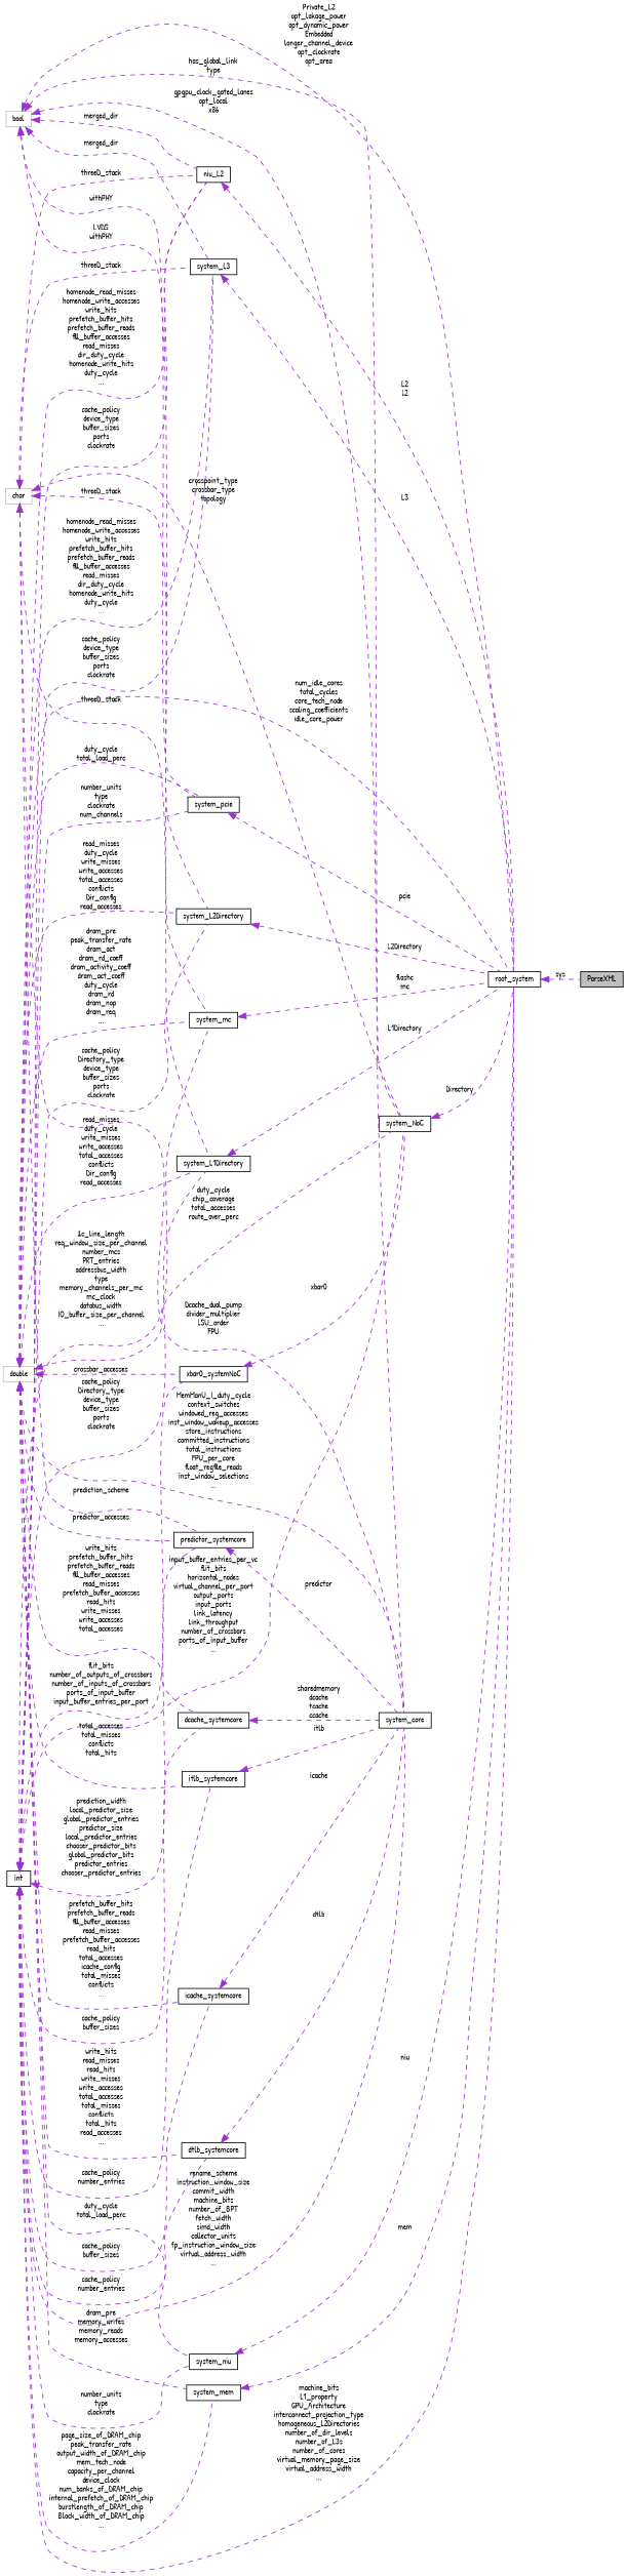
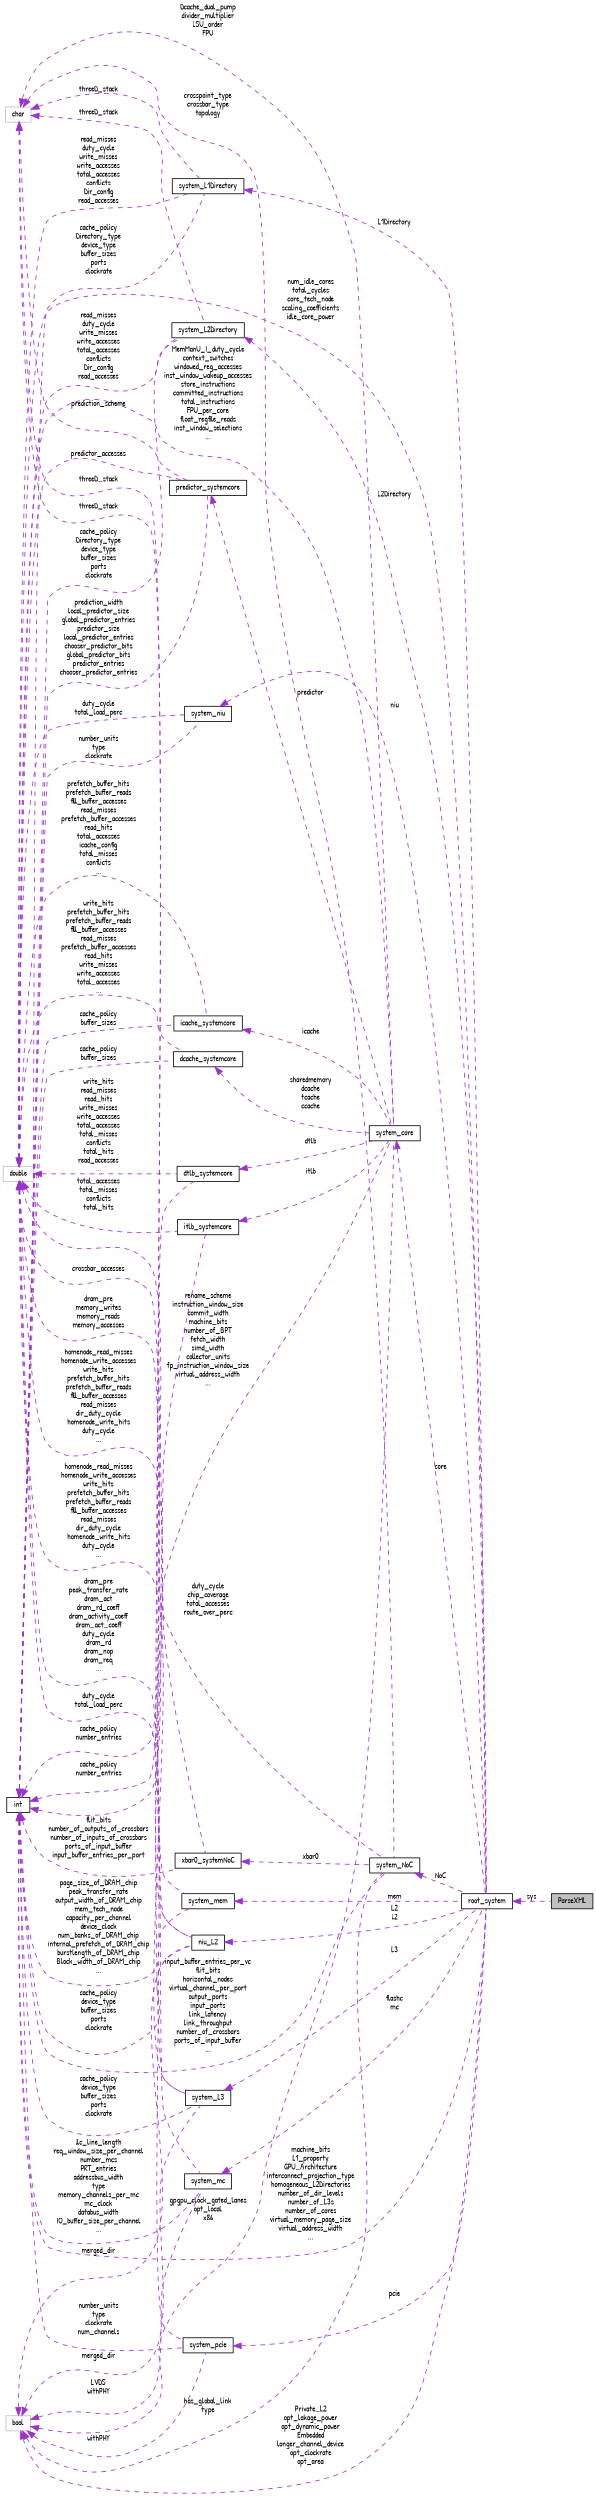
  digraph {
    fontname="Patrick Hand"
    rankdir=LR
    node [color=black fontname="Patrick Hand" fontsize=10 shape=record]
    edge [color=darkorchid3 dir=back fontname="Patrick Hand" fontsize=10 labelfontname=FreeSans labelfontsize=10 style=dashed]
    n1 [fillcolor=grey75 fontcolor=black height=0.2 label=ParseXML style=filled width=0.4]
    n2 [height=0.2 label=root_system width=0.4]
    n3 [height=0.2 label=niu_L2 width=0.4]
    n4 [color=grey75 height=0.2 label=double width=0.4]
    n5 [height=0.2 label=system_L3 width=0.4]
    n6 [height=0.2 label=system_L2Directory width=0.4]
    n7 [height=0.2 label=system_mc width=0.4]
    n8 [height=0.2 label=system_mem width=0.4]
    n9 [height=0.2 label=system_L1Directory width=0.4]
    n10 [height=0.2 label=system_niu width=0.4]
    n11 [height=0.2 label=system_core width=0.4]
    n12 [height=0.2 label=predictor_systemcore width=0.4]
    n13 [height=0.2 label=itlb_systemcore width=0.4]
    n14 [height=0.2 label=icache_systemcore width=0.4]
    n15 [height=0.2 label=dcache_systemcore width=0.4]
    n16 [height=0.2 label=dtlb_systemcore width=0.4]
    n17 [height=0.2 label=system_NoC width=0.4]
    n18 [height=0.2 label=xbar0_systemNoC width=0.4]
    n19 [height=0.2 label=system_pcie width=0.4]
    n20 [color=grey75 height=0.2 label=char width=0.4]
    n21 [height=0.2 label=int width=0.4]
    n22 [color=grey75 height=0.2 label=bool width=0.4]
    n2 -> n1 [label=sys]
    n3 -> n2 [label="L2\nl2"]
    n4 -> n2 [label="num_idle_cores\ntotal_cycles\ncore_tech_node\nscaling_coefficients\nidle_core_power"]
    n4 -> n3 [label="homenode_read_misses\nhomenode_write_accesses\nwrite_hits\nprefetch_buffer_hits\nprefetch_buffer_reads\nfill_buffer_accesses\nread_misses\ndir_duty_cycle\nhomenode_write_hits\nduty_cycle\n..."]
    n4 -> n5 [label="homenode_read_misses\nhomenode_write_accesses\nwrite_hits\nprefetch_buffer_hits\nprefetch_buffer_reads\nfill_buffer_accesses\nread_misses\ndir_duty_cycle\nhomenode_write_hits\nduty_cycle\n..."]
    n4 -> n6 [label="read_misses\nduty_cycle\nwrite_misses\nwrite_accesses\ntotal_accesses\nconflicts\nDir_config\nread_accesses"]
    n4 -> n7 [label="dram_pre\npeak_transfer_rate\ndram_act\ndram_rd_coeff\ndram_activity_coeff\ndram_act_coeff\nduty_cycle\ndram_rd\ndram_nop\ndram_req\n..."]
    n4 -> n8 [label="dram_pre\nmemory_writes\nmemory_reads\nmemory_accesses"]
    n4 -> n9 [label="read_misses\nduty_cycle\nwrite_misses\nwrite_accesses\ntotal_accesses\nconflicts\nDir_config\nread_accesses"]
    n4 -> n10 [label="duty_cycle\ntotal_load_perc"]
    n4 -> n11 [label="MemManU_I_duty_cycle\ncontext_switches\nwindowed_reg_accesses\ninst_window_wakeup_accesses\nstore_instructions\ncommitted_instructions\ntotal_instructions\nFPU_per_core\nfloat_regfile_reads\ninst_window_selections\n..."]
    n4 -> n12 [label=predictor_accesses]
    n4 -> n13 [label="total_accesses\ntotal_misses\nconflicts\ntotal_hits"]
    n4 -> n14 [label="prefetch_buffer_hits\nprefetch_buffer_reads\nfill_buffer_accesses\nread_misses\nprefetch_buffer_accesses\nread_hits\ntotal_accesses\nicache_config\ntotal_misses\nconflicts\n..."]
    n4 -> n15 [label="write_hits\nprefetch_buffer_hits\nprefetch_buffer_reads\nfill_buffer_accesses\nread_misses\nprefetch_buffer_accesses\nread_hits\nwrite_misses\nwrite_accesses\ntotal_accesses\n..."]
    n4 -> n16 [label="write_hits\nread_misses\nread_hits\nwrite_misses\nwrite_accesses\ntotal_accesses\ntotal_misses\nconflicts\ntotal_hits\nread_accesses\n..."]
    n4 -> n17 [label="duty_cycle\nchip_coverage\ntotal_accesses\nroute_over_perc"]
    n4 -> n18 [label=crossbar_accesses]
    n4 -> n19 [label="duty_cycle\ntotal_load_perc"]
    n5 -> n2 [label=L3]
    n6 -> n2 [label=L2Directory]
    n7 -> n2 [label="flashc\nmc"]
    n8 -> n2 [label=mem]
    n9 -> n2 [label=L1Directory]
    n10 -> n2 [label=niu]
+   n11 -> n2 [label=core]
    n12 -> n11 [label=predictor]
    n13 -> n11 [label=itlb]
    n14 -> n11 [label=icache]
    n15 -> n11 [label="sharedmemory\ndcache\ntcache\nccache"]
    n16 -> n11 [label=dtlb]
-   n17 -> n2 [label=Directory]
+   n17 -> n2 [label=NoC]
    n18 -> n17 [label=xbar0]
    n19 -> n2 [label=pcie]
    n20 -> n3 [label=threeD_stack]
    n20 -> n5 [label=threeD_stack]
    n20 -> n6 [label=threeD_stack]
    n20 -> n9 [label=threeD_stack]
    n20 -> n11 [label="Dcache_dual_pump\ndivider_multiplier\nLSU_order\nFPU"]
    n20 -> n12 [label=prediction_scheme]
    n20 -> n17 [label="crosspoint_type\ncrossbar_type\ntopology"]
    n21 -> n2 [label="machine_bits\nL1_property\nGPU_Architecture\ninterconnect_projection_type\nhomogeneous_L2Directories\nnumber_of_dir_levels\nnumber_of_L3s\nnumber_of_cores\nvirtual_memory_page_size\nvirtual_address_width\n..."]
    n21 -> n3 [label="cache_policy\ndevice_type\nbuffer_sizes\nports\nclockrate"]
    n21 -> n5 [label="cache_policy\ndevice_type\nbuffer_sizes\nports\nclockrate"]
    n21 -> n6 [label="cache_policy\nDirectory_type\ndevice_type\nbuffer_sizes\nports\nclockrate"]
    n21 -> n7 [label="llc_line_length\nreq_window_size_per_channel\nnumber_mcs\nPRT_entries\naddressbus_width\ntype\nmemory_channels_per_mc\nmc_clock\ndatabus_width\nIO_buffer_size_per_channel\n..."]
    n21 -> n8 [label="page_size_of_DRAM_chip\npeak_transfer_rate\noutput_width_of_DRAM_chip\nmem_tech_node\ncapacity_per_channel\ndevice_clock\nnum_banks_of_DRAM_chip\ninternal_prefetch_of_DRAM_chip\nburstlength_of_DRAM_chip\nBlock_width_of_DRAM_chip\n..."]
    n21 -> n9 [label="cache_policy\nDirectory_type\ndevice_type\nbuffer_sizes\nports\nclockrate"]
    n21 -> n10 [label="number_units\ntype\nclockrate"]
    n21 -> n11 [label="rename_scheme\ninstruction_window_size\ncommit_width\nmachine_bits\nnumber_of_BPT\nfetch_width\nsimd_width\ncollector_units\nfp_instruction_window_size\nvirtual_address_width\n..."]
    n21 -> n12 [label="prediction_width\nlocal_predictor_size\nglobal_predictor_entries\npredictor_size\nlocal_predictor_entries\nchooser_predictor_bits\nglobal_predictor_bits\npredictor_entries\nchooser_predictor_entries"]
    n21 -> n13 [label="cache_policy\nnumber_entries"]
    n21 -> n14 [label="cache_policy\nbuffer_sizes"]
    n21 -> n15 [label="cache_policy\nbuffer_sizes"]
    n21 -> n16 [label="cache_policy\nnumber_entries"]
    n21 -> n17 [label="input_buffer_entries_per_vc\nflit_bits\nhorizontal_nodes\nvirtual_channel_per_port\noutput_ports\ninput_ports\nlink_latency\nlink_throughput\nnumber_of_crossbars\nports_of_input_buffer\n..."]
    n21 -> n18 [label="flit_bits\nnumber_of_outputs_of_crossbars\nnumber_of_inputs_of_crossbars\nports_of_input_buffer\ninput_buffer_entries_per_port"]
    n21 -> n19 [label="number_units\ntype\nclockrate\nnum_channels"]
    n22 -> n2 [label="Private_L2\nopt_lakage_power\nopt_dynamic_power\nEmbedded\nlonger_channel_device\nopt_clockrate\nopt_area"]
    n22 -> n3 [label=merged_dir]
    n22 -> n5 [label=merged_dir]
    n22 -> n7 [label="LVDS\nwithPHY"]
    n22 -> n11 [label="gpgpu_clock_gated_lanes\nopt_local\nx86"]
    n22 -> n17 [label="has_global_link\ntype"]
    n22 -> n19 [label=withPHY]
  }
